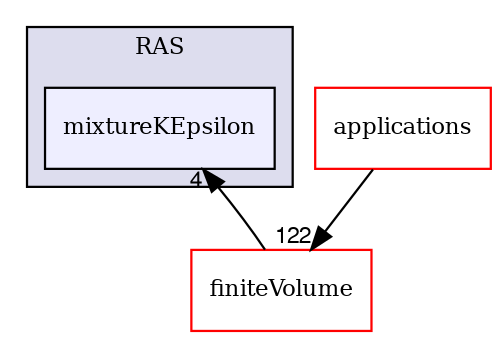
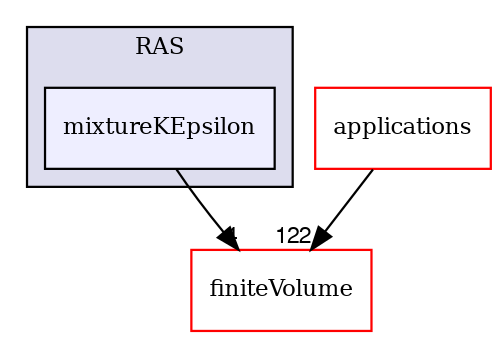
  digraph {
    compound=true
    fontname="DejaVu Serif"
    node [fontname="DejaVu Serif" fontsize=10 shape=box color=red]
    edge [fontname="DejaVu Serif" labeldistance=1.5 labelfontname=FreeSans labelfontsize=10]
    n1 [fillcolor="#eeeeff" label=mixtureKEpsilon pencolor=black style=filled color=""]
    n2 [label=finiteVolume]
    n3 [label=applications]
    subgraph cluster_1 {
      bgcolor="#ddddee"
      fontsize=10
      label=RAS
      pencolor=black
      n1
    }
-   n2 -> n1 [headlabel=4]
+   n1 -> n2 [headlabel=4]
    n3 -> n2 [headlabel=122]
  }
